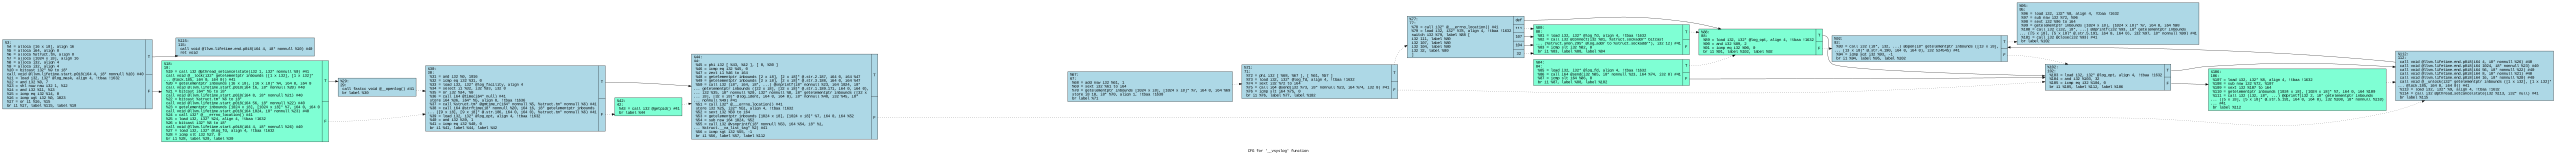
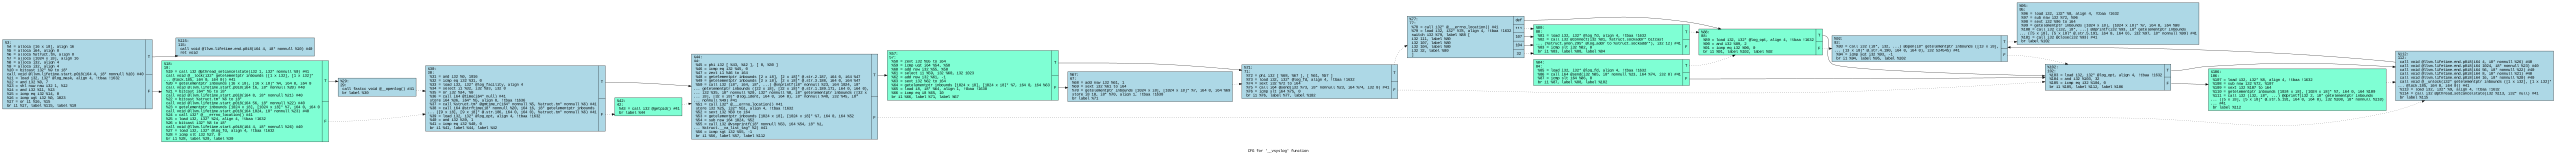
  digraph {
    fontname="Liberation Mono"
    label="CFG for '__vsyslog' function"
    rankdir=LR
    node [fillcolor=lightblue fontname="Liberation Mono" shape=record style=filled]
    edge [fontname="Liberation Mono" style=dotted tailport=s0]
    n1 [label="{%3:\l  %4 = alloca [16 x i8], align 16\l  %5 = alloca i64, align 8\l  %6 = alloca %struct.tm, align 8\l  %7 = alloca [1024 x i8], align 16\l  %8 = alloca i32, align 4\l  %9 = alloca i32, align 4\l  %10 = bitcast i32* %9 to i8*\l  call void @llvm.lifetime.start.p0i8(i64 4, i8* nonnull %10) #40\l  %11 = load i32, i32* @log_mask, align 4, !tbaa !1632\l  %12 = and i32 %0, 7\l  %13 = shl nuw nsw i32 1, %12\l  %14 = and i32 %11, %13\l  %15 = icmp eq i32 %14, 0\l  %16 = icmp ugt i32 %0, 1023\l  %17 = or i1 %16, %15\l  br i1 %17, label %115, label %18\l|{<s0>T|<s1>F}}"]
    n2 [label="{%115:\l115:                                              \l  call void @llvm.lifetime.end.p0i8(i64 4, i8* nonnull %10) #40\l  ret void\l}"]
    n3 [fillcolor=aquamarine label="{%18:\l18:                                               \l  %19 = call i32 @pthread_setcancelstate(i32 1, i32* nonnull %9) #41\l  call void @__lock(i32* getelementptr inbounds ([1 x i32], [1 x i32]*\l... @lock.185, i64 0, i64 0)) #41\l  %20 = getelementptr inbounds [16 x i8], [16 x i8]* %4, i64 0, i64 0\l  call void @llvm.lifetime.start.p0i8(i64 16, i8* nonnull %20) #40\l  %21 = bitcast i64* %5 to i8*\l  call void @llvm.lifetime.start.p0i8(i64 8, i8* nonnull %21) #40\l  %22 = bitcast %struct.tm* %6 to i8*\l  call void @llvm.lifetime.start.p0i8(i64 56, i8* nonnull %22) #40\l  %23 = getelementptr inbounds [1024 x i8], [1024 x i8]* %7, i64 0, i64 0\l  call void @llvm.lifetime.start.p0i8(i64 1024, i8* nonnull %23) #40\l  %24 = call i32* @___errno_location() #41\l  %25 = load i32, i32* %24, align 4, !tbaa !1632\l  %26 = bitcast i32* %8 to i8*\l  call void @llvm.lifetime.start.p0i8(i64 4, i8* nonnull %26) #40\l  %27 = load i32, i32* @log_fd, align 4, !tbaa !1632\l  %28 = icmp slt i32 %27, 0\l  br i1 %28, label %29, label %30\l|{<s0>T|<s1>F}}"]
    n4 [label="{%29:\l29:                                               \l  call fastcc void @__openlog() #41\l  br label %30\l}"]
    n5 [label="{%30:\l30:                                               \l  %31 = and i32 %0, 1016\l  %32 = icmp eq i32 %31, 0\l  %33 = load i32, i32* @log_facility, align 4\l  %34 = select i1 %32, i32 %33, i32 0\l  %35 = or i32 %34, %0\l  %36 = call i64 @time(i64* null) #41\l  store i64 %36, i64* %5, align 8, !tbaa !1636\l  %37 = call %struct.tm* @gmtime_r(i64* nonnull %5, %struct.tm* nonnull %6) #41\l  %38 = call i64 @strftime(i8* nonnull %20, i64 16, i8* getelementptr inbounds\l... ([9 x i8], [9 x i8]* @.str.186, i64 0, i64 0), %struct.tm* nonnull %6) #41\l  %39 = load i32, i32* @log_opt, align 4, !tbaa !1632\l  %40 = and i32 %39, 1\l  %41 = icmp eq i32 %40, 0\l  br i1 %41, label %44, label %42\l|{<s0>T|<s1>F}}"]
    n6 [label="{%44:\l44:                                               \l  %45 = phi i32 [ %43, %42 ], [ 0, %30 ]\l  %46 = icmp eq i32 %45, 0\l  %47 = zext i1 %46 to i64\l  %48 = getelementptr inbounds [2 x i8], [2 x i8]* @.str.2.187, i64 0, i64 %47\l  %49 = getelementptr inbounds [2 x i8], [2 x i8]* @.str.3.188, i64 0, i64 %47\l  %50 = call i32 (i8*, i64, i8*, ...) @snprintf(i8* nonnull %23, i64 1024, i8*\l... getelementptr inbounds ([22 x i8], [22 x i8]* @.str.1.189.171, i64 0, i64 0),\l... i32 %35, i8* nonnull %20, i32* nonnull %8, i8* getelementptr inbounds ([32 x\l... i8], [32 x i8]* @log_ident, i64 0, i64 0), i8* nonnull %48, i32 %45, i8*\l... nonnull %49) #41\l  %51 = call i32* @___errno_location() #41\l  store i32 %25, i32* %51, align 4, !tbaa !1632\l  %52 = sext i32 %50 to i64\l  %53 = getelementptr inbounds [1024 x i8], [1024 x i8]* %7, i64 0, i64 %52\l  %54 = sub nsw i64 1024, %52\l  %55 = call i32 @vsnprintf(i8* nonnull %53, i64 %54, i8* %1,\l... %struct.__va_list_tag* %2) #41\l  %56 = icmp sgt i32 %55, -1\l  br i1 %56, label %57, label %112\l|{<s0>T|<s1>F}}"]
    n7 [fillcolor=aquamarine label="{%42:\l42:                                               \l  %43 = call i32 @getpid() #41\l  br label %44\l}"]
+   n8 [fillcolor=aquamarine label="{%57:\l57:                                               \l  %58 = zext i32 %55 to i64\l  %59 = icmp ugt i64 %54, %58\l  %60 = add nsw i32 %55, %50\l  %61 = select i1 %59, i32 %60, i32 1023\l  %62 = add nsw i32 %61, -1\l  %63 = sext i32 %62 to i64\l  %64 = getelementptr inbounds [1024 x i8], [1024 x i8]* %7, i64 0, i64 %63\l  %65 = load i8, i8* %64, align 1, !tbaa !1638\l  %66 = icmp eq i8 %65, 10\l  br i1 %66, label %71, label %67\l|{<s0>T|<s1>F}}"]
    n9 [label="{%112:\l112:                                              \l  call void @llvm.lifetime.end.p0i8(i64 4, i8* nonnull %26) #40\l  call void @llvm.lifetime.end.p0i8(i64 1024, i8* nonnull %23) #40\l  call void @llvm.lifetime.end.p0i8(i64 56, i8* nonnull %22) #40\l  call void @llvm.lifetime.end.p0i8(i64 8, i8* nonnull %21) #40\l  call void @llvm.lifetime.end.p0i8(i64 16, i8* nonnull %20) #40\l  call void @__unlock(i32* getelementptr inbounds ([1 x i32], [1 x i32]*\l... @lock.185, i64 0, i64 0)) #41\l  %113 = load i32, i32* %9, align 4, !tbaa !1632\l  %114 = call i32 @pthread_setcancelstate(i32 %113, i32* null) #41\l  br label %115\l}"]
    n10 [label="{%71:\l71:                                               \l  %72 = phi i32 [ %68, %67 ], [ %61, %57 ]\l  %73 = load i32, i32* @log_fd, align 4, !tbaa !1632\l  %74 = sext i32 %72 to i64\l  %75 = call i64 @send(i32 %73, i8* nonnull %23, i64 %74, i32 0) #41\l  %76 = icmp slt i64 %75, 0\l  br i1 %76, label %77, label %102\l|{<s0>T|<s1>F}}"]
    n11 [label="{%67:\l67:                                               \l  %68 = add nsw i32 %61, 1\l  %69 = sext i32 %61 to i64\l  %70 = getelementptr inbounds [1024 x i8], [1024 x i8]* %7, i64 0, i64 %69\l  store i8 10, i8* %70, align 1, !tbaa !1638\l  br label %71\l}"]
    n12 [label="{%92:\l92:                                               \l  %93 = call i32 (i8*, i32, ...) @open(i8* getelementptr inbounds ([13 x i8],\l... [13 x i8]* @.str.4.190, i64 0, i64 0), i32 524545) #41\l  %94 = icmp sgt i32 %93, -1\l  br i1 %94, label %95, label %102\l|{<s0>T|<s1>F}}"]
    n13 [label="{%77:\l77:                                               \l  %78 = call i32* @___errno_location() #41\l  %79 = load i32, i32* %78, align 4, !tbaa !1632\l  switch i32 %79, label %88 [\l    i32 111, label %80\l    i32 107, label %80\l    i32 104, label %80\l    i32 32, label %80\l  ]\l|{<s0>def|<s1>111|<s2>107|<s3>104|<s4>32}}"]
    n14 [label="{%102:\l102:                                              \l  %103 = load i32, i32* @log_opt, align 4, !tbaa !1632\l  %104 = and i32 %103, 32\l  %105 = icmp eq i32 %104, 0\l  br i1 %105, label %112, label %106\l|{<s0>T|<s1>F}}"]
    n15 [fillcolor=aquamarine label="{%88:\l88:                                               \l  %89 = load i32, i32* @log_opt, align 4, !tbaa !1632\l  %90 = and i32 %89, 2\l  %91 = icmp eq i32 %90, 0\l  br i1 %91, label %102, label %92\l|{<s0>T|<s1>F}}"]
    n16 [fillcolor=aquamarine label="{%80:\l80:                                               \l  %81 = load i32, i32* @log_fd, align 4, !tbaa !1632\l  %82 = call i32 @connect(i32 %81, %struct.sockaddr* bitcast\l... (%struct.anon.295* @log_addr to %struct.sockaddr*), i32 12) #41\l  %83 = icmp slt i32 %82, 0\l  br i1 %83, label %88, label %84\l|{<s0>T|<s1>F}}"]
    n17 [fillcolor=aquamarine label="{%106:\l106:                                              \l  %107 = load i32, i32* %8, align 4, !tbaa !1632\l  %108 = sub nsw i32 %72, %107\l  %109 = sext i32 %107 to i64\l  %110 = getelementptr inbounds [1024 x i8], [1024 x i8]* %7, i64 0, i64 %109\l  %111 = call i32 (i32, i8*, ...) @dprintf(i32 2, i8* getelementptr inbounds\l... ([5 x i8], [5 x i8]* @.str.5.191, i64 0, i64 0), i32 %108, i8* nonnull %110)\l... #41\l  br label %112\l}"]
    n18 [label="{%95:\l95:                                               \l  %96 = load i32, i32* %8, align 4, !tbaa !1632\l  %97 = sub nsw i32 %72, %96\l  %98 = sext i32 %96 to i64\l  %99 = getelementptr inbounds [1024 x i8], [1024 x i8]* %7, i64 0, i64 %98\l  %100 = call i32 (i32, i8*, ...) @dprintf(i32 %93, i8* getelementptr inbounds\l... ([5 x i8], [5 x i8]* @.str.5.191, i64 0, i64 0), i32 %97, i8* nonnull %99) #41\l  %101 = call i32 @close(i32 %93) #41\l  br label %102\l}"]
    n19 [fillcolor=aquamarine label="{%84:\l84:                                               \l  %85 = load i32, i32* @log_fd, align 4, !tbaa !1632\l  %86 = call i64 @send(i32 %85, i8* nonnull %23, i64 %74, i32 0) #41\l  %87 = icmp slt i64 %86, 0\l  br i1 %87, label %88, label %102\l|{<s0>T|<s1>F}}"]
    n1 -> n2 [style=solid]
    n1 -> n3 [style=solid tailport=s1]
    n3 -> n4 [style=solid]
    n3 -> n5 [tailport=s1]
    n4 -> n5
    n5 -> n6 [style=solid]
    n5 -> n7 [tailport=s1]
+   n6 -> n8 [style=solid]
    n6 -> n9 [tailport=s1]
    n7 -> n6
+   n8 -> n10 [style=solid]
+   n8 -> n11 [style=solid tailport=s1]
    n9 -> n12 [style=solid]
    n10 -> n13
    n10 -> n14 [tailport=s1]
    n11 -> n10
    n12 -> n14 [tailport=s1]
    n12 -> n18
    n13 -> n15 [style=solid]
    n13 -> n16 [tailport=s1]
    n13 -> n16 [style=solid tailport=s2]
    n13 -> n16 [style=solid tailport=s3]
    n13 -> n16 [tailport=s4]
    n14 -> n9 [style=solid]
    n14 -> n17 [style=solid tailport=s1]
    n15 -> n12 [tailport=s1]
    n15 -> n14 [style=solid]
    n16 -> n15
    n17 -> n9
    n19 -> n14 [style=solid tailport=s1]
    n19 -> n15
  }
